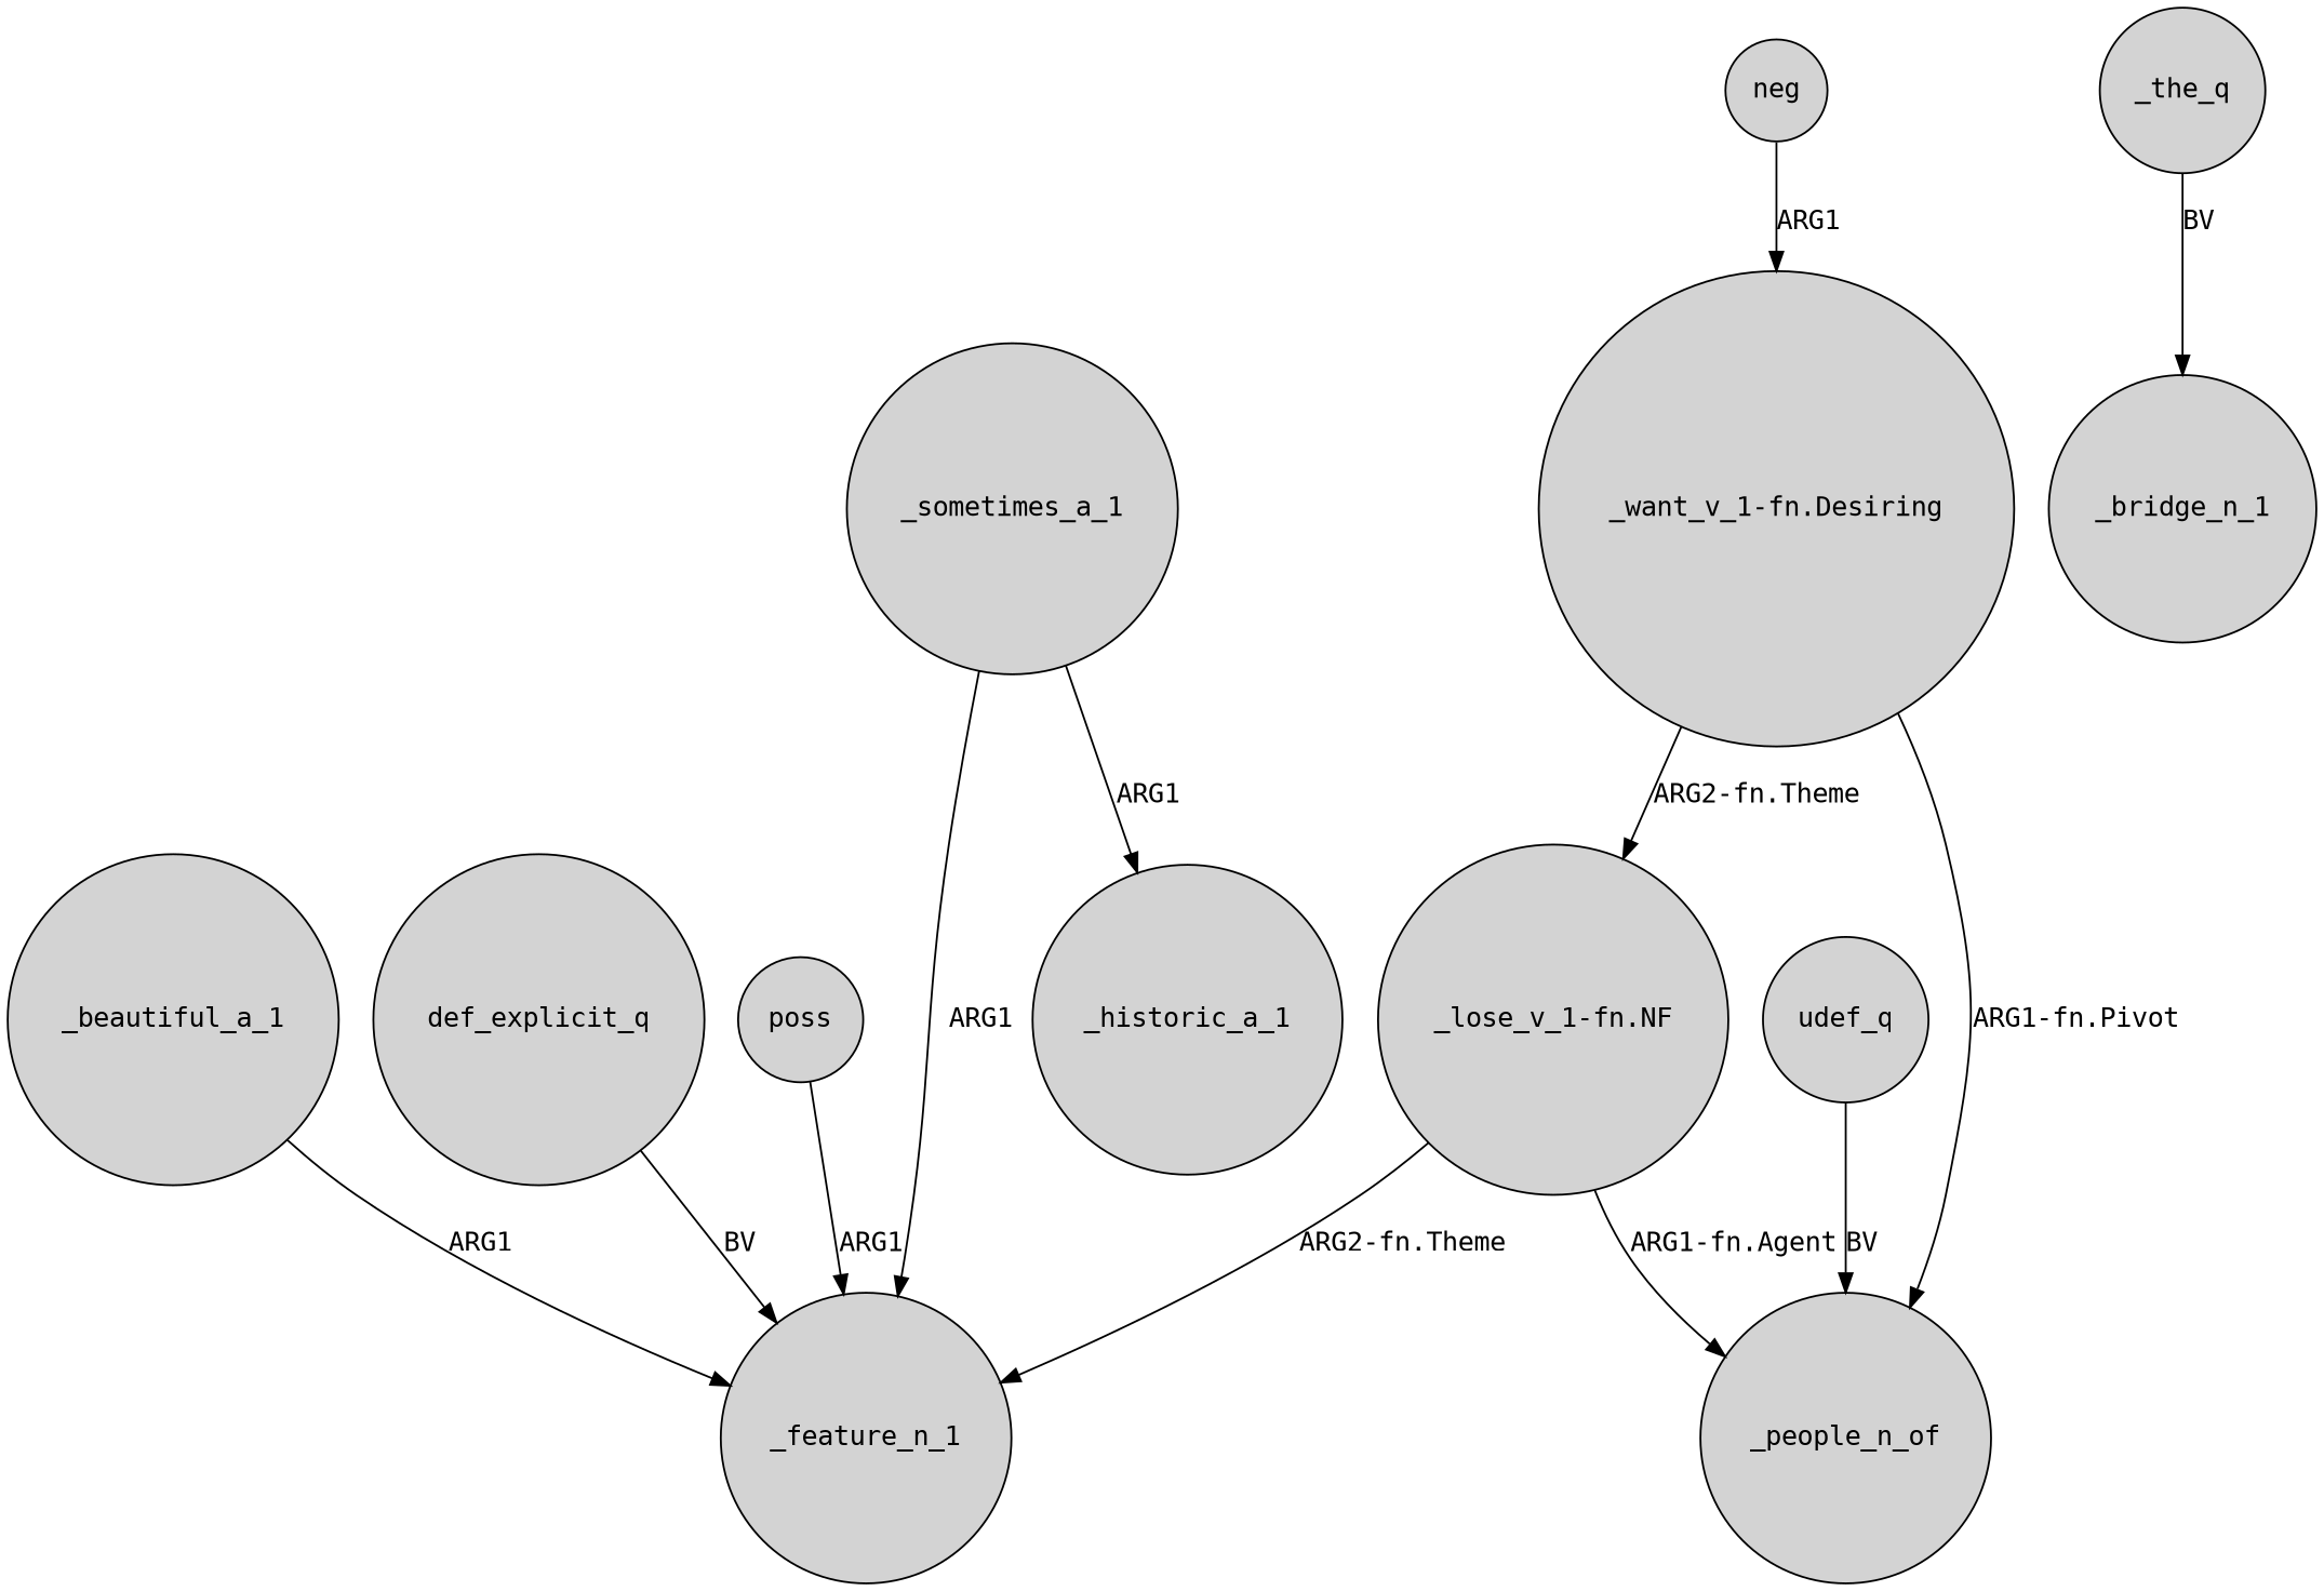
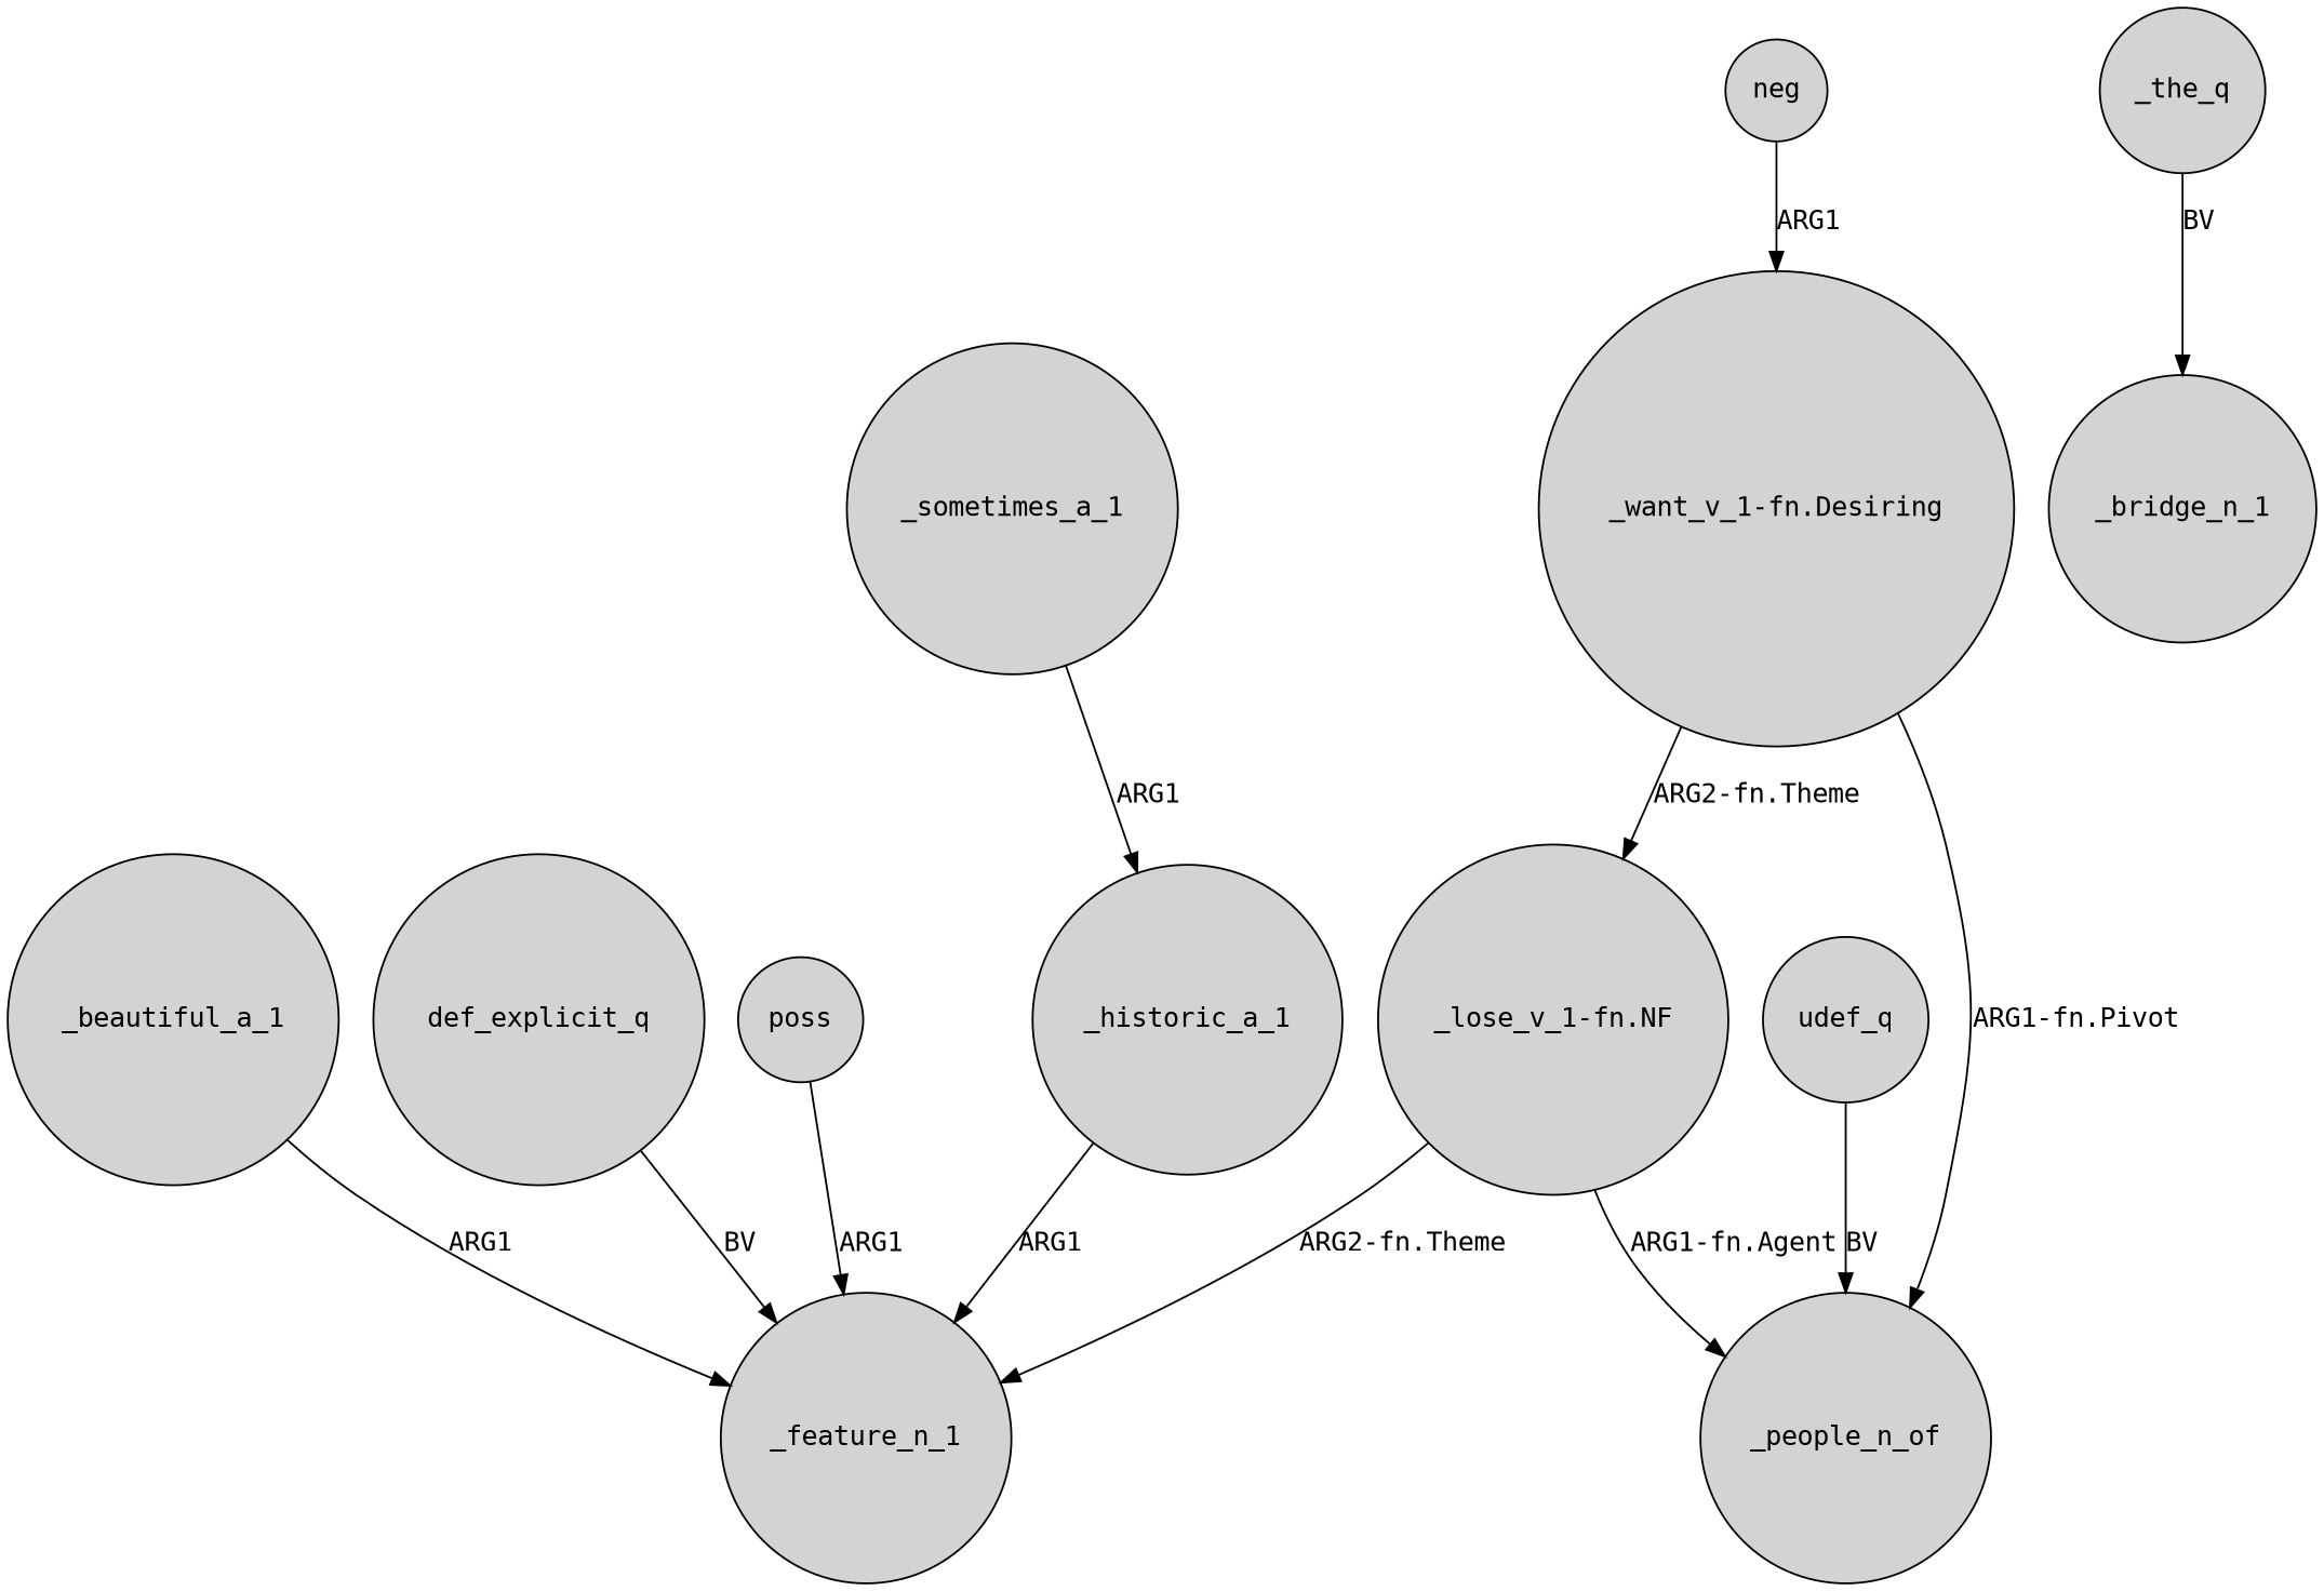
  digraph {
    fontname="DejaVu Sans Mono"
    node [fontname="DejaVu Sans Mono" shape=circle style=filled]
    edge [fontname="DejaVu Sans Mono"]
    "_want_v_1-fn.Desiring"
    _people_n_of
    "_lose_v_1-fn.NF"
    _feature_n_1
    poss
    _historic_a_1
    _beautiful_a_1
    udef_q
    def_explicit_q
    neg
    _sometimes_a_1
    _the_q
    _bridge_n_1
    "_want_v_1-fn.Desiring" -> _people_n_of [label="ARG1-fn.Pivot"]
    "_want_v_1-fn.Desiring" -> "_lose_v_1-fn.NF" [label="ARG2-fn.Theme"]
    "_lose_v_1-fn.NF" -> _people_n_of [label="ARG1-fn.Agent"]
    "_lose_v_1-fn.NF" -> _feature_n_1 [label="ARG2-fn.Theme"]
    poss -> _feature_n_1 [label=ARG1]
-   _sometimes_a_1 -> _feature_n_1 [label=ARG1]
+   _historic_a_1 -> _feature_n_1 [label=ARG1]
    _beautiful_a_1 -> _feature_n_1 [label=ARG1]
    udef_q -> _people_n_of [label=BV]
    def_explicit_q -> _feature_n_1 [label=BV]
    neg -> "_want_v_1-fn.Desiring" [label=ARG1]
    _sometimes_a_1 -> _historic_a_1 [label=ARG1]
    _the_q -> _bridge_n_1 [label=BV]
  }
